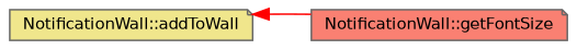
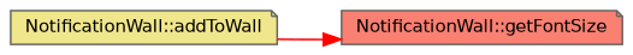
  digraph {
    rankdir=RL
    node [color=gray40 fontname=Helvetica fontsize=10 shape=note style=filled]
    n1 [fillcolor=salmon fontcolor=black height=0.2 label="NotificationWall::getFontSize" width=0.4]
    n2 [fillcolor=khaki height=0.2 label="NotificationWall::addToWall" width=0.4]
-   n2 -> n1 [color=red dir=back fontname=Helvetica fontsize=10 labelfontname=Helvetica labelfontsize=10 style=solid]
+   n1 -> n2 [color=red dir=back fontname=Helvetica fontsize=10 labelfontname=Helvetica labelfontsize=10 style=solid]
  }
